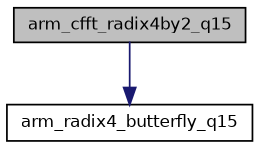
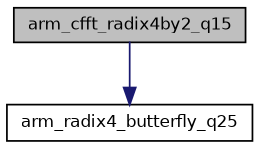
  digraph {
    rankdir=TB
    node [color=black fontname=Helvetica fontsize=10 shape=record style=filled]
    n1 [fillcolor=grey75 fontcolor=black height=0.2 label=arm_cfft_radix4by2_q15 width=0.4]
-   n2 [fillcolor=white height=0.2 label=arm_radix4_butterfly_q15 width=0.4]
+   n2 [fillcolor=white height=0.2 label=arm_radix4_butterfly_q25 width=0.4]
    n1 -> n2 [color=midnightblue fontname=Helvetica fontsize=10 labelfontname=Helvetica labelfontsize=10 style=solid]
  }
